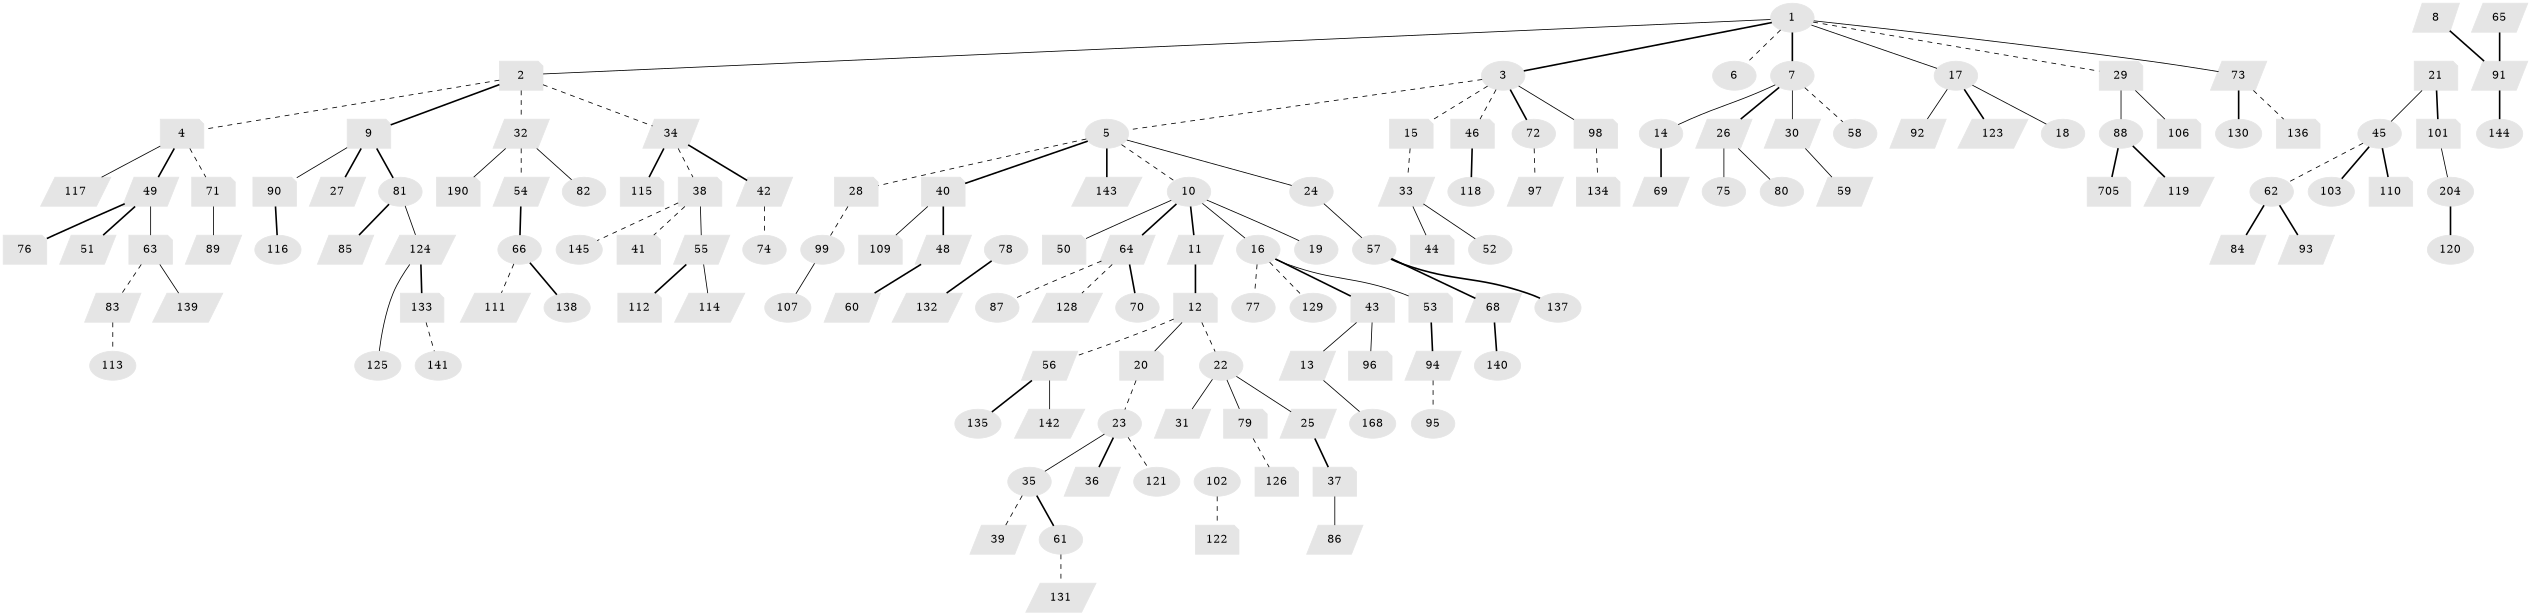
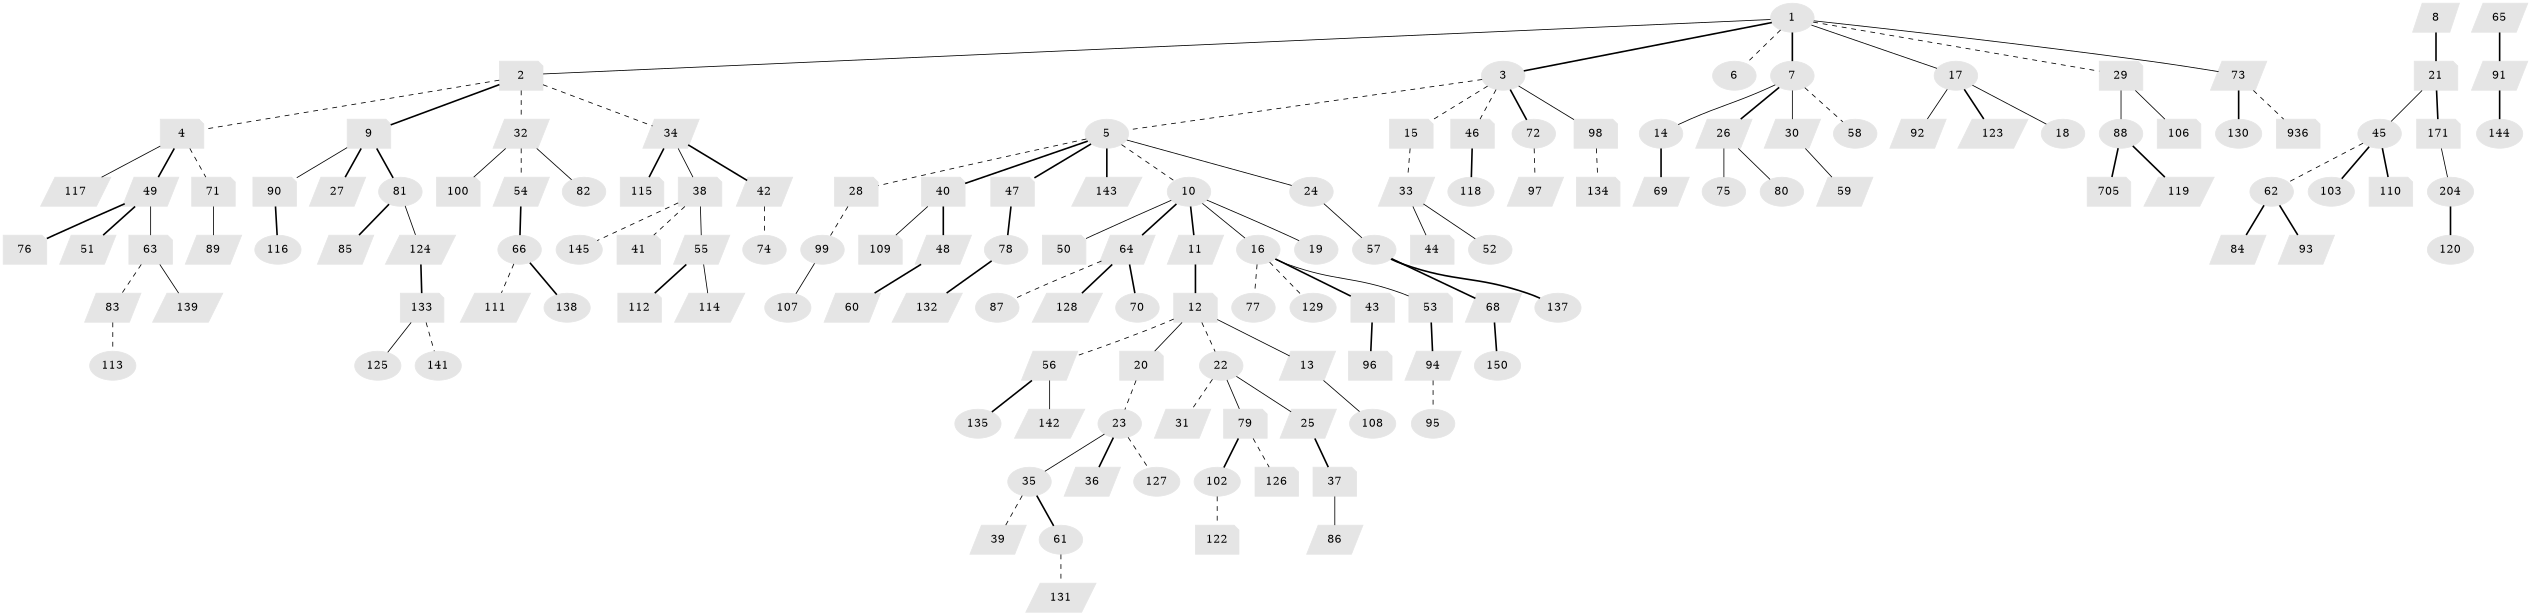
  graph {
    node [color=gray90 shape=ellipse style=filled]
    edge [style=bold]
    2 [shape=note]
    1
    3
    6
    7
    17
    29 [shape=note]
    73 [shape=parallelogram]
    4 [shape=note]
    9 [shape=note]
    32 [shape=parallelogram]
    34 [shape=parallelogram]
    5
    15 [shape=note]
    46 [shape=note]
    72
    98 [shape=note]
    14
    26 [shape=parallelogram]
    30 [shape=parallelogram]
    58
    8 [shape=parallelogram]
    21 [shape=note]
    18
    92 [shape=parallelogram]
    123 [shape=parallelogram]
    88
    106 [shape=note]
    130
-   136 [shape=note]
+   136 [shape=note label=936]
    49 [shape=parallelogram]
    71 [shape=note]
    117 [shape=parallelogram]
    27 [shape=parallelogram]
    81
    90 [shape=note]
    54 [shape=parallelogram]
    82
-   100 [shape=note label=190]
+   100 [shape=note]
    38 [shape=note]
    42 [shape=parallelogram]
    115 [shape=note]
    10
    24
    28 [shape=note]
    40 [shape=note]
+   47 [shape=note]
    143 [shape=parallelogram]
    33 [shape=parallelogram]
    118
    97 [shape=parallelogram]
    134 [shape=note]
    51 [shape=parallelogram]
    63 [shape=note]
    76 [shape=note]
    89 [shape=parallelogram]
    11 [shape=parallelogram]
    16
    19
    50 [shape=note]
    64 [shape=parallelogram]
    57
    99
    48 [shape=parallelogram]
    109 [shape=note]
    78
    69 [shape=parallelogram]
    75
    80
    59 [shape=parallelogram]
    45
-   101 [shape=note]
+   101 [shape=note label=171]
    85 [shape=parallelogram]
    124 [shape=parallelogram]
    116
    12 [shape=note]
    43 [shape=note]
    53 [shape=note]
    77
    129
    70
    87
    128 [shape=parallelogram]
    13 [shape=parallelogram]
    20 [shape=note]
    22
    56 [shape=parallelogram]
-   108 [label=168]
+   108
    23
    25 [shape=parallelogram]
    31 [shape=parallelogram]
    79 [shape=note]
    135
    142 [shape=parallelogram]
    44 [shape=note]
    52
    96 [shape=note]
    94 [shape=parallelogram]
    35
    36 [shape=parallelogram]
-   127 [label=121]
+   127
    62
    103
    110 [shape=note]
    n105 [label=204]
    37 [shape=note]
    102
    126 [shape=note]
    39 [shape=parallelogram]
    61
    68 [shape=parallelogram]
    137
    86 [shape=parallelogram]
    107
    n115 [label=705 shape=note]
    119 [shape=parallelogram]
    66
    41 [shape=note]
    55 [shape=parallelogram]
    145
    74
    131 [shape=parallelogram]
    112 [shape=note]
    114 [shape=parallelogram]
    60 [shape=parallelogram]
    65 [shape=parallelogram]
    91 [shape=parallelogram]
    84 [shape=parallelogram]
    93 [shape=parallelogram]
    132 [shape=parallelogram]
    83 [shape=parallelogram]
    139 [shape=parallelogram]
    95
    111 [shape=parallelogram]
    138
-   140
+   140 [label=150]
    113
    144
    122 [shape=note]
    125
    133 [shape=note]
    120
    141
    2 -- 4 [style=dashed]
    2 -- 9
    2 -- 32 [style=dashed]
    2 -- 34 [style=dashed]
    1 -- 2 [style=solid]
    1 -- 3
    1 -- 6 [style=dashed]
    1 -- 7
    1 -- 17 [style=solid]
    1 -- 29 [style=dashed]
    1 -- 73 [style=solid]
    3 -- 5 [style=dashed]
    3 -- 15 [style=dashed]
    3 -- 46 [style=dashed]
    3 -- 72
    3 -- 98 [style=solid]
    7 -- 14 [style=solid]
    7 -- 26
    7 -- 30 [style=solid]
    7 -- 58 [style=dashed]
    17 -- 18 [style=solid]
    17 -- 92 [style=solid]
    17 -- 123
    29 -- 88 [style=solid]
    29 -- 106 [style=solid]
    73 -- 130
    73 -- 136 [style=dashed]
    4 -- 49
    4 -- 71 [style=dashed]
    4 -- 117 [style=solid]
    9 -- 27
    9 -- 81
    9 -- 90 [style=solid]
    32 -- 54 [style=dashed]
    32 -- 82 [style=solid]
    32 -- 100 [style=solid]
-   34 -- 38 [style=dashed]
+   34 -- 38 [style=solid]
    34 -- 42
    34 -- 115
    5 -- 10 [style=dashed]
    5 -- 24 [style=solid]
    5 -- 28 [style=dashed]
    5 -- 40
+   5 -- 47
    5 -- 143
    15 -- 33 [style=dashed]
    46 -- 118
    72 -- 97 [style=dashed]
    98 -- 134 [style=dashed]
    14 -- 69
    26 -- 75 [style=solid]
    26 -- 80 [style=solid]
    30 -- 59 [style=solid]
-   8 -- 91
+   8 -- 21
    21 -- 45 [style=solid]
    21 -- 101
    88 -- n115
    88 -- 119
    49 -- 51
    49 -- 63 [style=solid]
    49 -- 76
    71 -- 89 [style=solid]
    81 -- 85
    81 -- 124 [style=solid]
    90 -- 116
    54 -- 66
    38 -- 41 [style=dashed]
    38 -- 55 [style=solid]
    38 -- 145 [style=dashed]
    42 -- 74 [style=dashed]
    10 -- 11
    10 -- 16 [style=solid]
    10 -- 19 [style=solid]
    10 -- 50 [style=solid]
    10 -- 64
    24 -- 57 [style=solid]
    28 -- 99 [style=dashed]
    40 -- 48
    40 -- 109 [style=solid]
+   47 -- 78
    33 -- 44 [style=solid]
    33 -- 52 [style=solid]
    63 -- 83 [style=dashed]
    63 -- 139 [style=solid]
    11 -- 12
    16 -- 43
    16 -- 53 [style=solid]
    16 -- 77 [style=dashed]
    16 -- 129 [style=dashed]
    64 -- 70
    64 -- 87 [style=dashed]
-   64 -- 128 [style=dashed]
+   64 -- 128
    57 -- 68
    57 -- 137
    99 -- 107 [style=solid]
    48 -- 60
    78 -- 132
    45 -- 62 [style=dashed]
    45 -- 103
    45 -- 110
    101 -- n105 [style=solid]
-   124 -- 125 [style=solid]
+   133 -- 125 [style=solid]
    124 -- 133
-   43 -- 13 [style=solid]
+   12 -- 13 [style=solid]
    12 -- 20 [style=solid]
    12 -- 22 [style=dashed]
    12 -- 56 [style=dashed]
-   43 -- 96 [style=solid]
+   43 -- 96
    53 -- 94
    13 -- 108 [style=solid]
    20 -- 23 [style=dashed]
    22 -- 25 [style=solid]
-   22 -- 31 [style=solid]
+   22 -- 31 [style=dashed]
    22 -- 79 [style=solid]
    56 -- 135
    56 -- 142 [style=solid]
    23 -- 35 [style=solid]
    23 -- 36
    23 -- 127 [style=dashed]
    25 -- 37
+   79 -- 102
    79 -- 126 [style=dashed]
    94 -- 95 [style=dashed]
    35 -- 39 [style=dashed]
    35 -- 61
    62 -- 84
    62 -- 93
    n105 -- 120
    37 -- 86 [style=solid]
    102 -- 122 [style=dashed]
    61 -- 131 [style=dashed]
    68 -- 140
    66 -- 111 [style=dashed]
    66 -- 138
    55 -- 112
    55 -- 114 [style=solid]
    65 -- 91
    91 -- 144
    83 -- 113 [style=dashed]
    133 -- 141 [style=dashed]
  }
